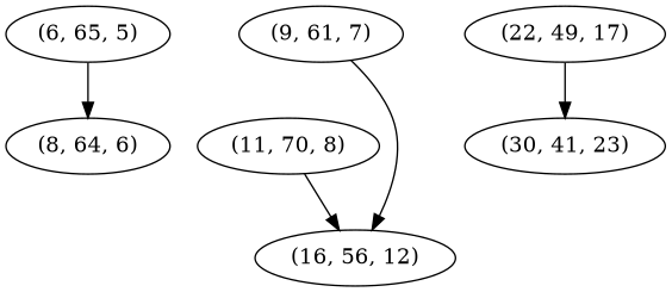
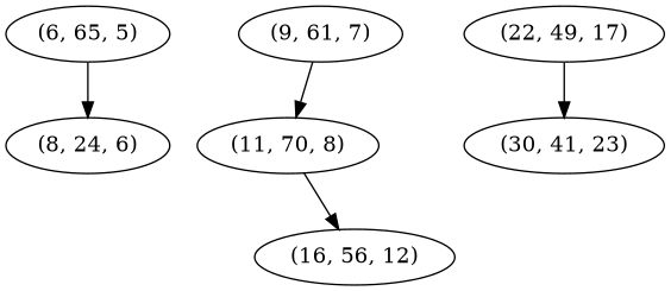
  digraph {
    "(6, 65, 5)"
-   "(8, 64, 6)"
+   "(8, 64, 6)" [label="(8, 24, 6)"]
    n3 [label="(11, 70, 8)"]
    "(9, 61, 7)"
    "(16, 56, 12)"
    "(22, 49, 17)"
    "(30, 41, 23)"
    "(6, 65, 5)" -> "(8, 64, 6)"
    n3 -> "(16, 56, 12)"
-   "(9, 61, 7)" -> "(16, 56, 12)"
+   "(9, 61, 7)" -> n3
    "(22, 49, 17)" -> "(30, 41, 23)"
  }
